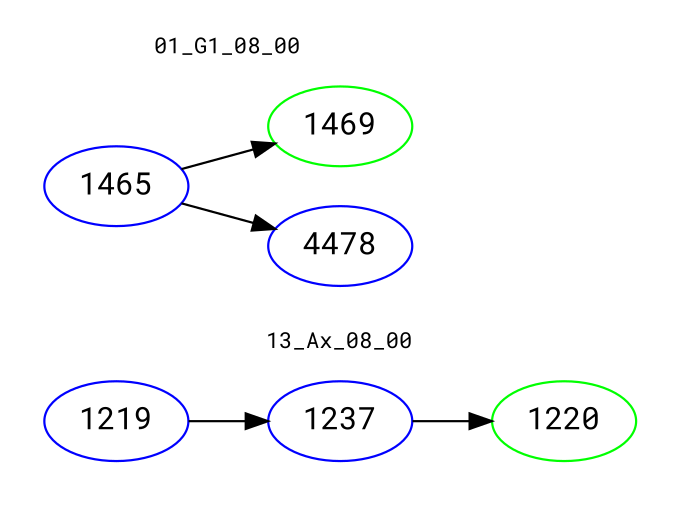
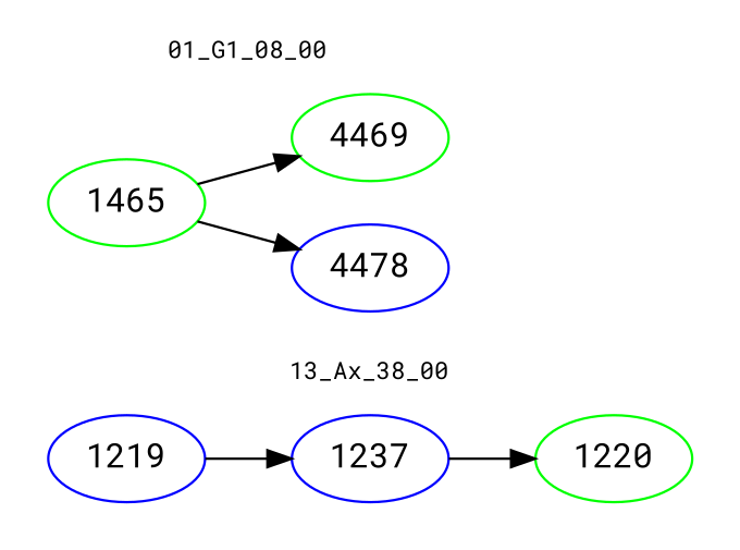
  digraph {
    fontname="Roboto Mono"
    rankdir=LR
    node [color=blue fontname="Roboto Mono"]
    edge [color=black fontname="Roboto Mono"]
    n1 [label=1219]
    n2 [color=green label=1220]
    n3 [label=1237]
-   n4 [label=1465]
+   n4 [color=green label=1465]
    n5 [label=4478]
-   n6 [color=green label=1469]
+   n6 [color=green label=4469]
    subgraph cluster_1 {
      color=white
      fontsize=10
-     label="13_Ax_08_00"
+     label="13_Ax_38_00"
      n1
      n2
      n3
    }
    subgraph cluster_2 {
      color=white
      fontsize=10
      label="01_G1_08_00"
      n4
      n5
      n6
    }
    n1 -> n3
    n3 -> n2
    n4 -> n5
    n4 -> n6
  }
